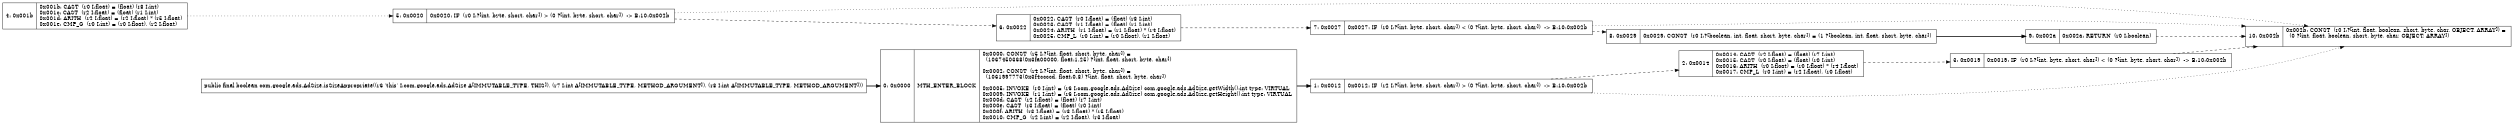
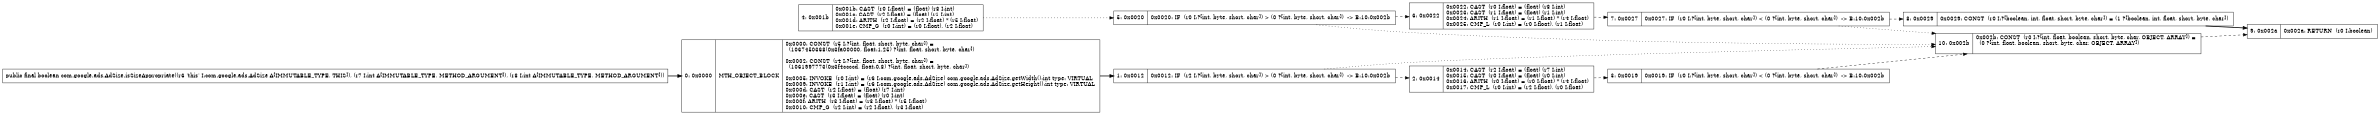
  digraph {
    rankdir=LR
    node [shape=record]
    edge [style=dashed]
-   n1 [label="{0\:\ 0x0000|MTH_ENTER_BLOCK\l|0x0000: CONST  (r5 I:?[int, float, short, byte, char]) = \l  (1067450368(0x3fa00000, float:1.25) ?[int, float, short, byte, char])\l \l0x0002: CONST  (r4 I:?[int, float, short, byte, char]) = \l  (1061997773(0x3f4ccccd, float:0.8) ?[int, float, short, byte, char])\l \l0x0005: INVOKE  (r0 I:int) = (r6 I:com.google.ads.AdSize) com.google.ads.AdSize.getWidth():int type: VIRTUAL \l0x0009: INVOKE  (r1 I:int) = (r6 I:com.google.ads.AdSize) com.google.ads.AdSize.getHeight():int type: VIRTUAL \l0x000d: CAST  (r2 I:float) = (float) (r7 I:int) \l0x000e: CAST  (r3 I:float) = (float) (r0 I:int) \l0x000f: ARITH  (r3 I:float) = (r3 I:float) * (r5 I:float) \l0x0010: CMP_G  (r2 I:int) = (r2 I:float), (r3 I:float) \l}"]
+   n1 [label="{0\:\ 0x0000|MTH_OBJECT_BLOCK\l|0x0000: CONST  (r5 I:?[int, float, short, byte, char]) = \l  (1067450368(0x3fa00000, float:1.25) ?[int, float, short, byte, char])\l \l0x0002: CONST  (r4 I:?[int, float, short, byte, char]) = \l  (1061997773(0x3f4ccccd, float:0.8) ?[int, float, short, byte, char])\l \l0x0005: INVOKE  (r0 I:int) = (r6 I:com.google.ads.AdSize) com.google.ads.AdSize.getWidth():int type: VIRTUAL \l0x0009: INVOKE  (r1 I:int) = (r6 I:com.google.ads.AdSize) com.google.ads.AdSize.getHeight():int type: VIRTUAL \l0x000d: CAST  (r2 I:float) = (float) (r7 I:int) \l0x000e: CAST  (r3 I:float) = (float) (r0 I:int) \l0x000f: ARITH  (r3 I:float) = (r3 I:float) * (r5 I:float) \l0x0010: CMP_G  (r2 I:int) = (r2 I:float), (r3 I:float) \l}"]
    n2 [label="{1\:\ 0x0012|0x0012: IF  (r2 I:?[int, byte, short, char]) \> (0 ?[int, byte, short, char])  \-\> B:10:0x002b \l}"]
    n3 [label="{2\:\ 0x0014|0x0014: CAST  (r2 I:float) = (float) (r7 I:int) \l0x0015: CAST  (r0 I:float) = (float) (r0 I:int) \l0x0016: ARITH  (r0 I:float) = (r0 I:float) * (r4 I:float) \l0x0017: CMP_L  (r0 I:int) = (r2 I:float), (r0 I:float) \l}"]
    n4 [label="{10\:\ 0x002b|0x002b: CONST  (r0 I:?[int, float, boolean, short, byte, char, OBJECT, ARRAY]) = \l  (0 ?[int, float, boolean, short, byte, char, OBJECT, ARRAY])\l \l}"]
    n5 [label="{3\:\ 0x0019|0x0019: IF  (r0 I:?[int, byte, short, char]) \< (0 ?[int, byte, short, char])  \-\> B:10:0x002b \l}"]
    n6 [label="{9\:\ 0x002a|0x002a: RETURN  (r0 I:boolean) \l}"]
    n7 [label="{4\:\ 0x001b|0x001b: CAST  (r0 I:float) = (float) (r8 I:int) \l0x001c: CAST  (r2 I:float) = (float) (r1 I:int) \l0x001d: ARITH  (r2 I:float) = (r2 I:float) * (r5 I:float) \l0x001e: CMP_G  (r0 I:int) = (r0 I:float), (r2 I:float) \l}"]
    n8 [label="{5\:\ 0x0020|0x0020: IF  (r0 I:?[int, byte, short, char]) \> (0 ?[int, byte, short, char])  \-\> B:10:0x002b \l}"]
    n9 [label="{6\:\ 0x0022|0x0022: CAST  (r0 I:float) = (float) (r8 I:int) \l0x0023: CAST  (r1 I:float) = (float) (r1 I:int) \l0x0024: ARITH  (r1 I:float) = (r1 I:float) * (r4 I:float) \l0x0025: CMP_L  (r0 I:int) = (r0 I:float), (r1 I:float) \l}"]
    n10 [label="{7\:\ 0x0027|0x0027: IF  (r0 I:?[int, byte, short, char]) \< (0 ?[int, byte, short, char])  \-\> B:10:0x002b \l}"]
    n11 [label="{8\:\ 0x0029|0x0029: CONST  (r0 I:?[boolean, int, float, short, byte, char]) = (1 ?[boolean, int, float, short, byte, char]) \l}"]
    n12 [label="{public final boolean com.google.ads.AdSize.isSizeAppropriate((r6 'this' I:com.google.ads.AdSize A[IMMUTABLE_TYPE, THIS]), (r7 I:int A[IMMUTABLE_TYPE, METHOD_ARGUMENT]), (r8 I:int A[IMMUTABLE_TYPE, METHOD_ARGUMENT])) }"]
    n1 -> n2 [style=bold]
    n2 -> n3
    n2 -> n4 [style=dotted]
    n3 -> n5
-   n6 -> n4
+   n4 -> n6
    n5 -> n4
    n7 -> n8 [style=dotted]
    n8 -> n4 [style=dotted]
    n8 -> n9
    n9 -> n10
    n10 -> n4 [style=dotted]
    n10 -> n11
    n11 -> n6 [style=bold]
    n12 -> n1 [style=bold]
  }
